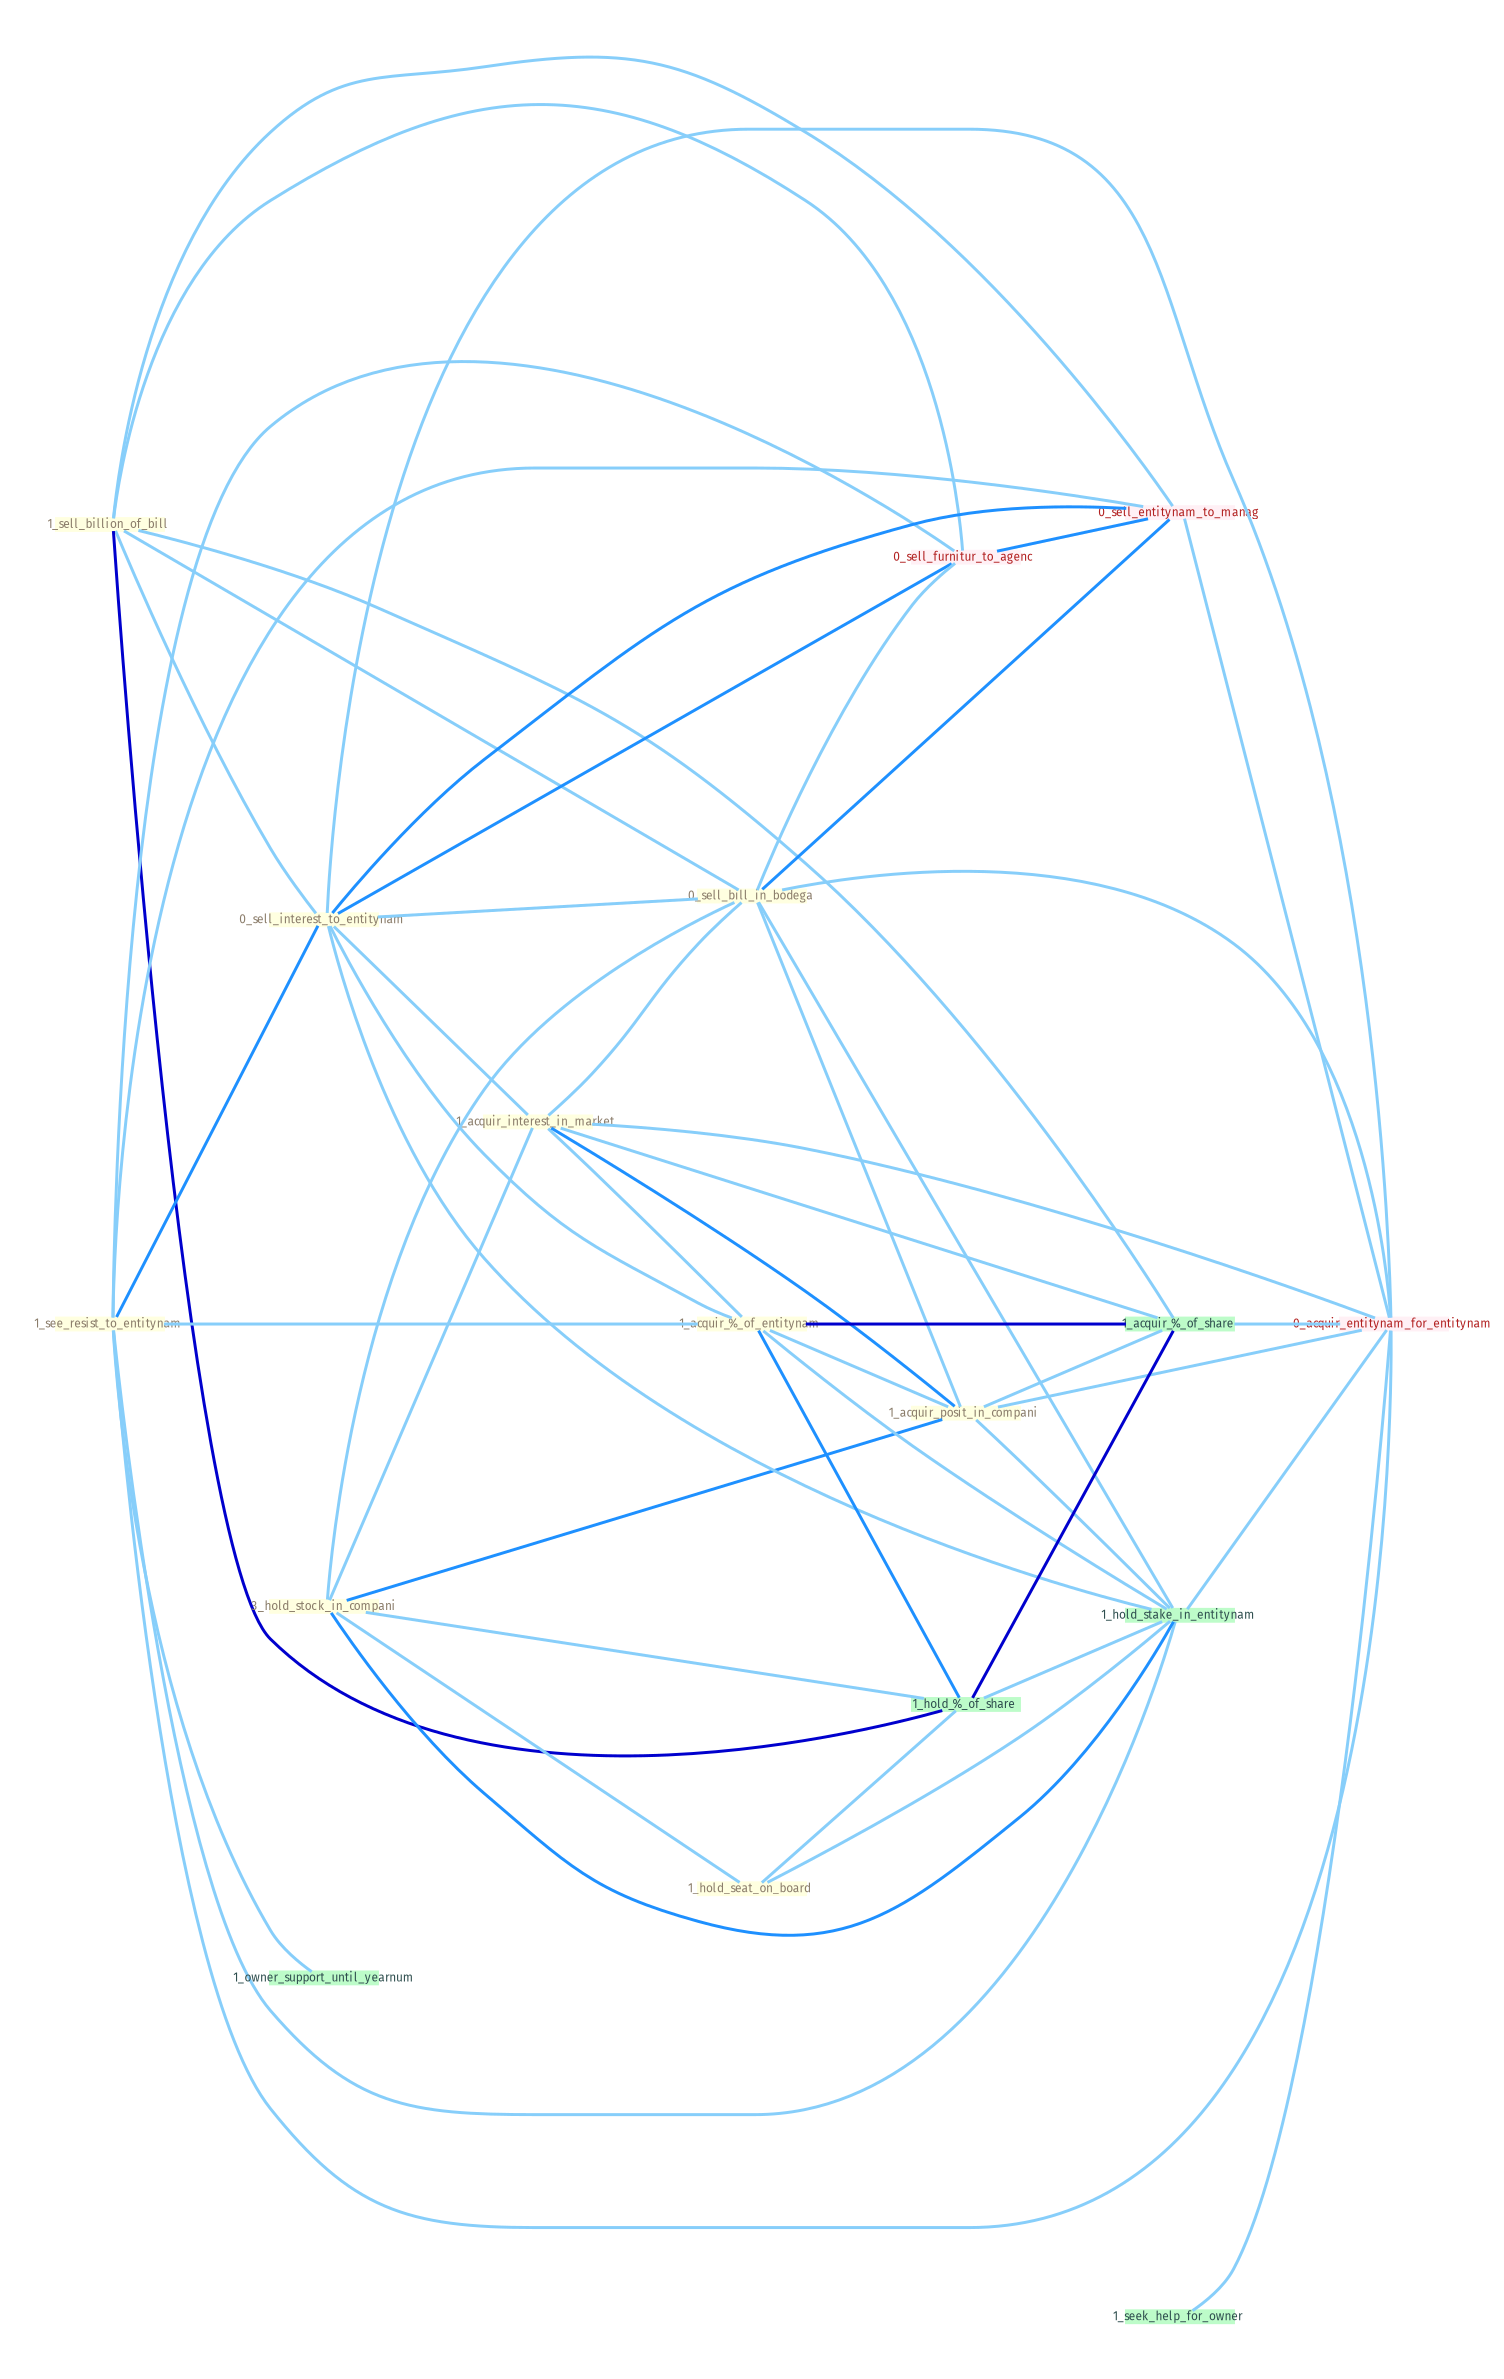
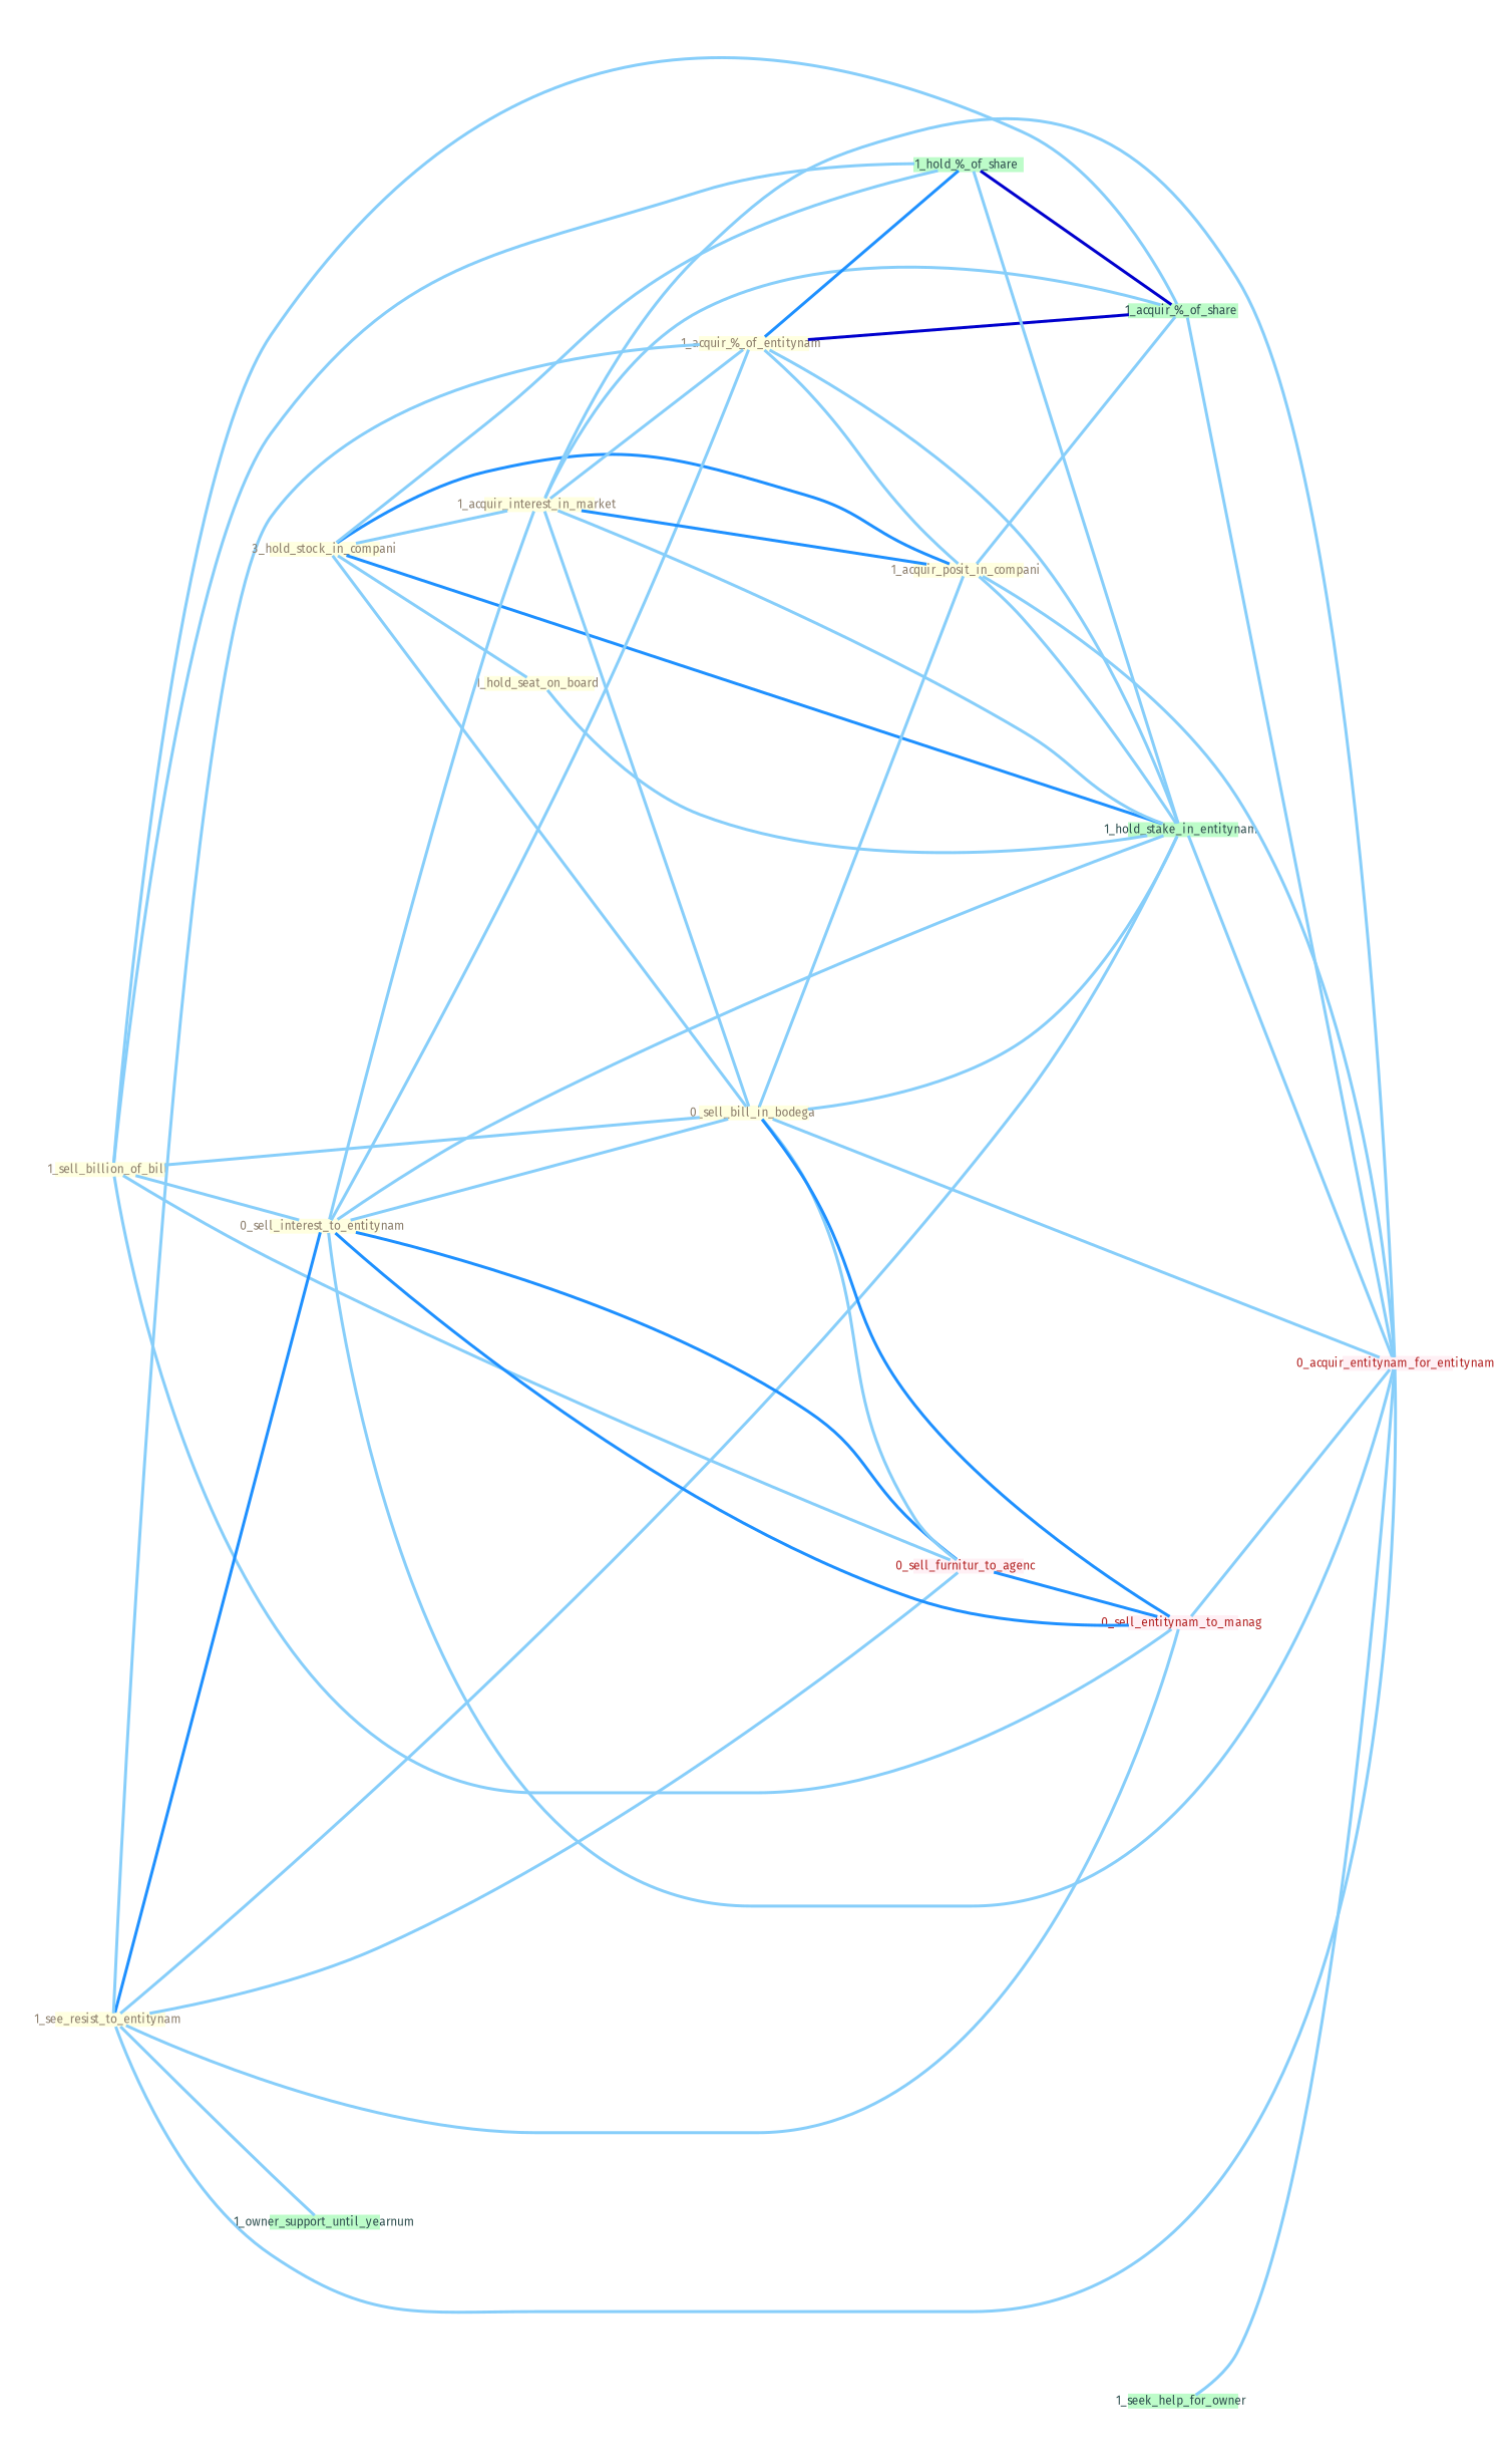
  graph {
    fontname="Fira Sans"
    rankdir=LR
    node [color="#ffffe0" fixedsize=true fontcolor="#8b7d6b" fontname="Fira Sans" fontsize=4 shape=polygon style=filled]
    edge [color="#87cefa" fontname="Fira Sans" w=1]
    "1_sell_billion_of_bill " [height=.06 width=.5]
    "1_see_resist_to_entitynam " [height=.06 width=.5]
    n3 [height=.06 label="3_hold_stock_in_compani" width=.5]
    "0_sell_interest_to_entitynam " [height=.06 width=.5]
    "1_acquir_interest_in_market " [height=.06 width=.5]
    n6 [height=.06 label="0_sell_bill_in_bodega" width=.5]
    "1_acquir_%_of_entitynam " [height=.06 width=.5]
    "1_acquir_posit_in_compani " [height=.06 width=.5]
    "1_hold_seat_on_board " [height=.06 width=.5]
    "0_sell_furnitur_to_agenc " [color="#fff0f5" fontcolor="#b22222" height=.06 width=.5]
    "0_sell_entitynam_to_manag " [color="#fff0f5" fontcolor="#b22222" height=.06 width=.5]
    "0_acquir_entitynam_for_entitynam " [color="#fff0f5" fontcolor="#b22222" height=.06 width=.5]
    "1_hold_%_of_share " [color="#BDFCC9" fontcolor="#2f4f4f" height=.06 width=.5]
    "1_acquir_%_of_share " [color="#BDFCC9" fontcolor="#2f4f4f" height=.06 width=.5]
    "1_hold_stake_in_entitynam " [color="#BDFCC9" fontcolor="#2f4f4f" height=.06 width=.5]
    n16 [color="#BDFCC9" fontcolor="#2f4f4f" height=.06 label="1_owner_support_until_yearnum" width=.5]
    "1_seek_help_for_owner " [color="#BDFCC9" fontcolor="#2f4f4f" height=.06 width=.5]
    subgraph sub_1 {
      "1_sell_billion_of_bill "
      "1_see_resist_to_entitynam "
      n3
      "0_sell_interest_to_entitynam "
      "1_acquir_interest_in_market "
      n6
      "1_acquir_%_of_entitynam "
      "1_acquir_posit_in_compani "
      "1_hold_seat_on_board "
    }
    subgraph sub_2 {
      "0_sell_furnitur_to_agenc "
      "0_sell_entitynam_to_manag "
      "0_acquir_entitynam_for_entitynam "
    }
    "1_sell_billion_of_bill " -- "0_sell_interest_to_entitynam "
    "1_sell_billion_of_bill " -- n6
    "1_sell_billion_of_bill " -- "0_sell_furnitur_to_agenc "
    "1_sell_billion_of_bill " -- "0_sell_entitynam_to_manag "
-   "1_sell_billion_of_bill " -- "1_hold_%_of_share " [color="#0000cd"]
+   "1_sell_billion_of_bill " -- "1_hold_%_of_share "
    "1_sell_billion_of_bill " -- "1_acquir_%_of_share "
    "1_see_resist_to_entitynam " -- "0_sell_interest_to_entitynam " [color="#1e90ff" w=2]
    "1_see_resist_to_entitynam " -- "1_acquir_%_of_entitynam "
    "1_see_resist_to_entitynam " -- "0_sell_furnitur_to_agenc "
    "1_see_resist_to_entitynam " -- "0_sell_entitynam_to_manag "
    "1_see_resist_to_entitynam " -- "0_acquir_entitynam_for_entitynam "
    "1_see_resist_to_entitynam " -- "1_hold_stake_in_entitynam "
    "1_see_resist_to_entitynam " -- n16
    n3 -- "1_acquir_interest_in_market "
    n3 -- n6
    n3 -- "1_acquir_posit_in_compani " [color="#1e90ff" w=2]
    n3 -- "1_hold_seat_on_board "
    n3 -- "1_hold_%_of_share "
    n3 -- "1_hold_stake_in_entitynam " [color="#1e90ff" w=2]
    "0_sell_interest_to_entitynam " -- "1_acquir_interest_in_market "
    "0_sell_interest_to_entitynam " -- n6
    "0_sell_interest_to_entitynam " -- "1_acquir_%_of_entitynam "
    "0_sell_interest_to_entitynam " -- "0_sell_furnitur_to_agenc " [color="#1e90ff" w=2]
    "0_sell_interest_to_entitynam " -- "0_sell_entitynam_to_manag " [color="#1e90ff" w=2]
    "0_sell_interest_to_entitynam " -- "0_acquir_entitynam_for_entitynam "
    "0_sell_interest_to_entitynam " -- "1_hold_stake_in_entitynam "
    "1_acquir_interest_in_market " -- n6
    "1_acquir_interest_in_market " -- "1_acquir_%_of_entitynam "
    "1_acquir_interest_in_market " -- "1_acquir_posit_in_compani " [color="#1e90ff" w=2]
    "1_acquir_interest_in_market " -- "0_acquir_entitynam_for_entitynam "
    "1_acquir_interest_in_market " -- "1_acquir_%_of_share "
+   "1_acquir_interest_in_market " -- "1_hold_stake_in_entitynam "
    n6 -- "1_acquir_posit_in_compani "
    n6 -- "0_sell_furnitur_to_agenc "
    n6 -- "0_sell_entitynam_to_manag " [color="#1e90ff" w=2]
    n6 -- "0_acquir_entitynam_for_entitynam "
    n6 -- "1_hold_stake_in_entitynam "
    "1_acquir_%_of_entitynam " -- "1_acquir_posit_in_compani "
    "1_acquir_%_of_entitynam " -- "1_hold_%_of_share " [color="#1e90ff" w=2]
    "1_acquir_%_of_entitynam " -- "1_acquir_%_of_share " [color="#0000cd" w=3]
    "1_acquir_%_of_entitynam " -- "1_hold_stake_in_entitynam "
    "1_acquir_posit_in_compani " -- "0_acquir_entitynam_for_entitynam "
    "1_acquir_posit_in_compani " -- "1_acquir_%_of_share "
    "1_acquir_posit_in_compani " -- "1_hold_stake_in_entitynam "
-   "1_hold_seat_on_board " -- "1_hold_%_of_share "
    "1_hold_seat_on_board " -- "1_hold_stake_in_entitynam "
    "0_sell_furnitur_to_agenc " -- "0_sell_entitynam_to_manag " [color="#1e90ff" w=2]
    "0_sell_entitynam_to_manag " -- "0_acquir_entitynam_for_entitynam "
    "1_hold_%_of_share " -- "1_acquir_%_of_share " [color="#0000cd" w=3]
    "1_hold_%_of_share " -- "1_hold_stake_in_entitynam "
    "1_acquir_%_of_share " -- "0_acquir_entitynam_for_entitynam "
    "1_hold_stake_in_entitynam " -- "0_acquir_entitynam_for_entitynam "
    "1_seek_help_for_owner " -- "0_acquir_entitynam_for_entitynam "
  }
